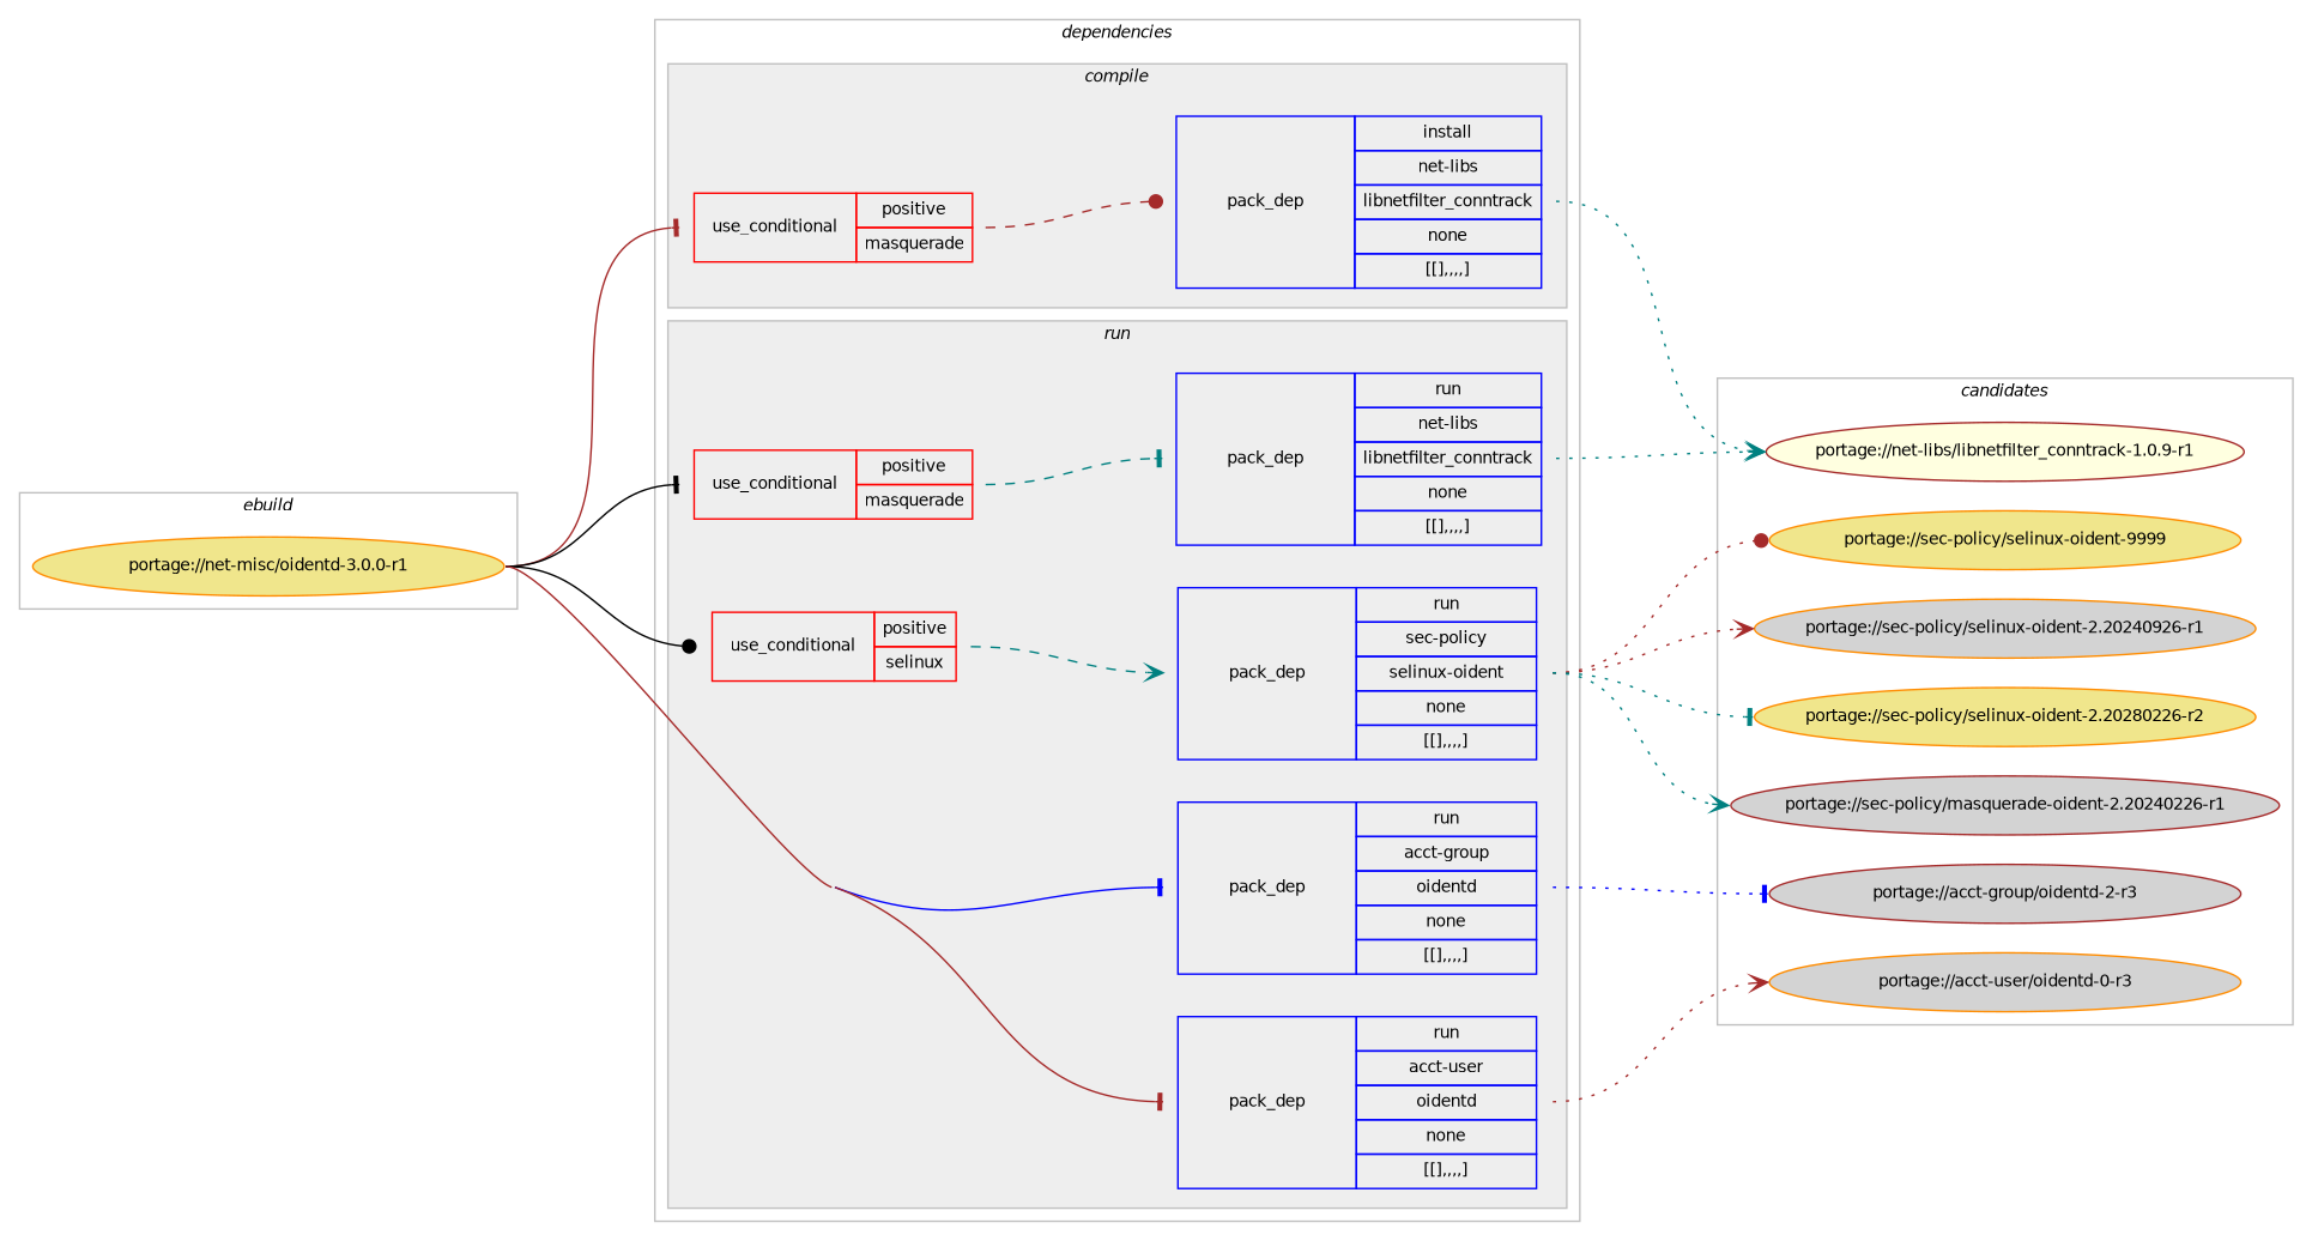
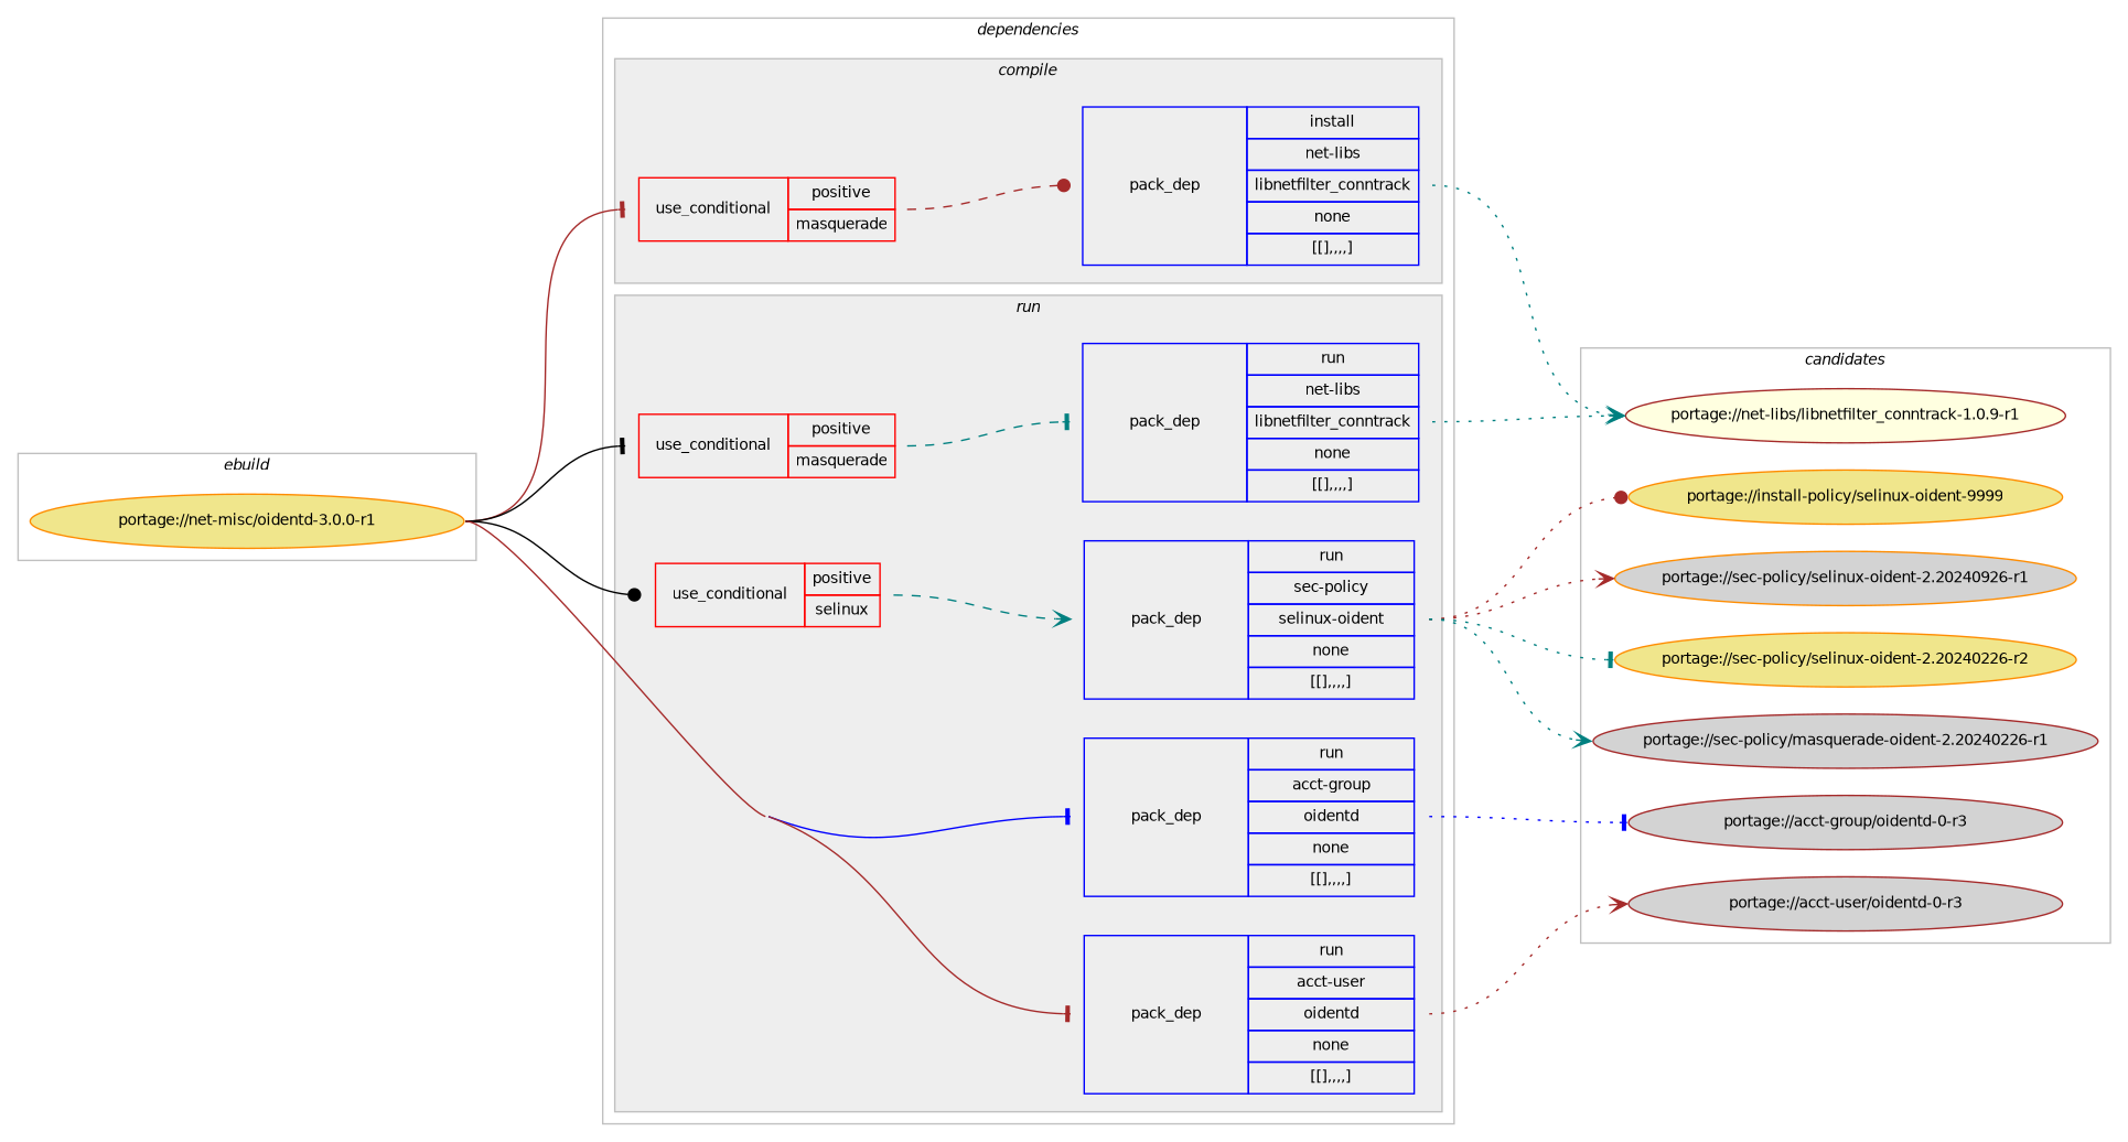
  digraph {
    compound=true
    concentrate=true
    fontname=Helvetica
    fontsize=10
    newrank=true
    rankdir=LR
    ranksep=1.5
    node [color=blue fontname=Helvetica fontsize=10]
    edge [arrowhead=tee color=brown headport=w style=dotted tailport=e weight=20]
    n1 [color=darkorange fillcolor=khaki label="portage://net-misc/oidentd-3.0.0-r1" style=filled width=4]
    n2 [label=<<TABLE BORDER="0" CELLBORDER="1" CELLSPACING="0" CELLPADDING="4" WIDTH="220"><TR><TD ROWSPAN="6" CELLPADDING="30">pack_dep</TD></TR><TR><TD WIDTH="110">install</TD></TR><TR><TD>net-libs</TD></TR><TR><TD>libnetfilter_conntrack</TD></TR><TR><TD>none</TD></TR><TR><TD>[[],,,,]</TD></TR></TABLE>> shape=none]
    n3 [color=red label=<<TABLE BORDER="0" CELLBORDER="1" CELLSPACING="0" CELLPADDING="4"><TR><TD ROWSPAN="3" CELLPADDING="10">use_conditional</TD></TR><TR><TD>positive</TD></TR><TR><TD>masquerade</TD></TR></TABLE>> shape=none]
    n4 [label=<<TABLE BORDER="0" CELLBORDER="1" CELLSPACING="0" CELLPADDING="4" WIDTH="220"><TR><TD ROWSPAN="6" CELLPADDING="30">pack_dep</TD></TR><TR><TD WIDTH="110">run</TD></TR><TR><TD>net-libs</TD></TR><TR><TD>libnetfilter_conntrack</TD></TR><TR><TD>none</TD></TR><TR><TD>[[],,,,]</TD></TR></TABLE>> shape=none]
    n5 [color=red label=<<TABLE BORDER="0" CELLBORDER="1" CELLSPACING="0" CELLPADDING="4"><TR><TD ROWSPAN="3" CELLPADDING="10">use_conditional</TD></TR><TR><TD>positive</TD></TR><TR><TD>masquerade</TD></TR></TABLE>> shape=none]
    n6 [label=<<TABLE BORDER="0" CELLBORDER="1" CELLSPACING="0" CELLPADDING="4" WIDTH="220"><TR><TD ROWSPAN="6" CELLPADDING="30">pack_dep</TD></TR><TR><TD WIDTH="110">run</TD></TR><TR><TD>sec-policy</TD></TR><TR><TD>selinux-oident</TD></TR><TR><TD>none</TD></TR><TR><TD>[[],,,,]</TD></TR></TABLE>> shape=none]
    n7 [color=red label=<<TABLE BORDER="0" CELLBORDER="1" CELLSPACING="0" CELLPADDING="4"><TR><TD ROWSPAN="3" CELLPADDING="10">use_conditional</TD></TR><TR><TD>positive</TD></TR><TR><TD>selinux</TD></TR></TABLE>> shape=none]
    n8 [label=<<TABLE BORDER="0" CELLBORDER="1" CELLSPACING="0" CELLPADDING="4" WIDTH="220"><TR><TD ROWSPAN="6" CELLPADDING="30">pack_dep</TD></TR><TR><TD WIDTH="110">run</TD></TR><TR><TD>acct-group</TD></TR><TR><TD>oidentd</TD></TR><TR><TD>none</TD></TR><TR><TD>[[],,,,]</TD></TR></TABLE>> shape=none]
    n9 [label=<<TABLE BORDER="0" CELLBORDER="1" CELLSPACING="0" CELLPADDING="4" WIDTH="220"><TR><TD ROWSPAN="6" CELLPADDING="30">pack_dep</TD></TR><TR><TD WIDTH="110">run</TD></TR><TR><TD>acct-user</TD></TR><TR><TD>oidentd</TD></TR><TR><TD>none</TD></TR><TR><TD>[[],,,,]</TD></TR></TABLE>> shape=none]
    n10 [color=brown fillcolor=lightyellow label="portage://net-libs/libnetfilter_conntrack-1.0.9-r1" style=filled width=4]
-   n11 [color=darkorange fillcolor=khaki label="portage://sec-policy/selinux-oident-9999" style=filled width=4]
+   n11 [color=darkorange fillcolor=khaki label="portage://install-policy/selinux-oident-9999" style=filled width=4]
    n12 [color=darkorange fillcolor=lightgrey label="portage://sec-policy/selinux-oident-2.20240926-r1" style=filled width=4]
-   n13 [color=darkorange fillcolor=khaki label="portage://sec-policy/selinux-oident-2.20280226-r2" style=filled width=4]
+   n13 [color=darkorange fillcolor=khaki label="portage://sec-policy/selinux-oident-2.20240226-r2" style=filled width=4]
    n14 [color=brown fillcolor=lightgrey label="portage://sec-policy/masquerade-oident-2.20240226-r1" style=filled width=4]
-   n15 [color=brown fillcolor=lightgrey label="portage://acct-group/oidentd-2-r3" style=filled width=4]
-   n16 [color=darkorange fillcolor=lightgrey label="portage://acct-user/oidentd-0-r3" style=filled width=4]
+   n15 [color=brown fillcolor=lightgrey label="portage://acct-group/oidentd-0-r3" style=filled width=4]
+   n16 [color=brown fillcolor=lightgrey label="portage://acct-user/oidentd-0-r3" style=filled width=4]
    subgraph cluster_1 {
      color=gray
      label=<<i>ebuild</i>>
      n1
    }
    subgraph cluster_2 {
      color=gray
      label=<<i>dependencies</i>>
      subgraph cluster_3 {
        color=gray
        fillcolor="#eeeeee"
        label=<<i>compile</i>>
        style=filled
        subgraph sub_4 {
          color=gray
          fillcolor="#eeeeee"
          label=<<i>compile</i>>
          style=filled
          n3
          subgraph sub_5 {
            color=gray
            fillcolor="#eeeeee"
            label=<<i>compile</i>>
            style=filled
            n2
          }
        }
      }
      subgraph cluster_6 {
        color=gray
        fillcolor="#eeeeee"
        label=<<i>compile and run</i>>
        style=filled
      }
      subgraph cluster_7 {
        color=gray
        fillcolor="#eeeeee"
        label=<<i>run</i>>
        style=filled
        subgraph sub_8 {
          color=gray
          fillcolor="#eeeeee"
          label=<<i>run</i>>
          style=filled
          n5
          subgraph sub_9 {
            color=gray
            fillcolor="#eeeeee"
            label=<<i>run</i>>
            style=filled
            n4
          }
        }
        subgraph sub_10 {
          color=gray
          fillcolor="#eeeeee"
          label=<<i>run</i>>
          style=filled
          n7
          subgraph sub_11 {
            color=gray
            fillcolor="#eeeeee"
            label=<<i>run</i>>
            style=filled
            n6
          }
        }
        subgraph sub_12 {
          color=gray
          fillcolor="#eeeeee"
          label=<<i>run</i>>
          style=filled
          n8
        }
        subgraph sub_13 {
          color=gray
          fillcolor="#eeeeee"
          label=<<i>run</i>>
          style=filled
          n9
        }
      }
    }
    subgraph cluster_14 {
      color=gray
      label=<<i>candidates</i>>
      rank=same
      subgraph sub_15 {
        color=black
        label=<<i>candidates</i>>
        nodesep=1
        rank=same
        n10
      }
      subgraph sub_16 {
        color=black
        label=<<i>candidates</i>>
        nodesep=1
        rank=same
        n10
      }
      subgraph sub_17 {
        color=black
        label=<<i>candidates</i>>
        nodesep=1
        rank=same
        n11
        n12
        n13
        n14
      }
      subgraph sub_18 {
        color=black
        label=<<i>candidates</i>>
        nodesep=1
        rank=same
        n15
      }
      subgraph sub_19 {
        color=black
        label=<<i>candidates</i>>
        nodesep=1
        rank=same
        n16
      }
    }
    n1 -> n3 [style=solid]
    n1 -> n5 [color=black style=solid]
    n1 -> n7 [arrowhead=dot color=black style=solid]
    n1 -> n8 [color=blue style=solid]
    n1 -> n9 [style=solid]
    n2 -> n10 [arrowhead=vee color=teal weight=100]
    n3 -> n2 [arrowhead=dot style=dashed]
    n4 -> n10 [arrowhead=vee color=teal weight=100]
    n5 -> n4 [color=teal style=dashed]
    n6 -> n11 [arrowhead=dot weight=100]
    n6 -> n12 [arrowhead=vee weight=100]
    n6 -> n13 [color=teal weight=100]
    n6 -> n14 [arrowhead=vee color=teal weight=100]
    n7 -> n6 [arrowhead=vee color=teal style=dashed]
    n8 -> n15 [color=blue weight=100]
    n9 -> n16 [arrowhead=vee weight=100]
  }
